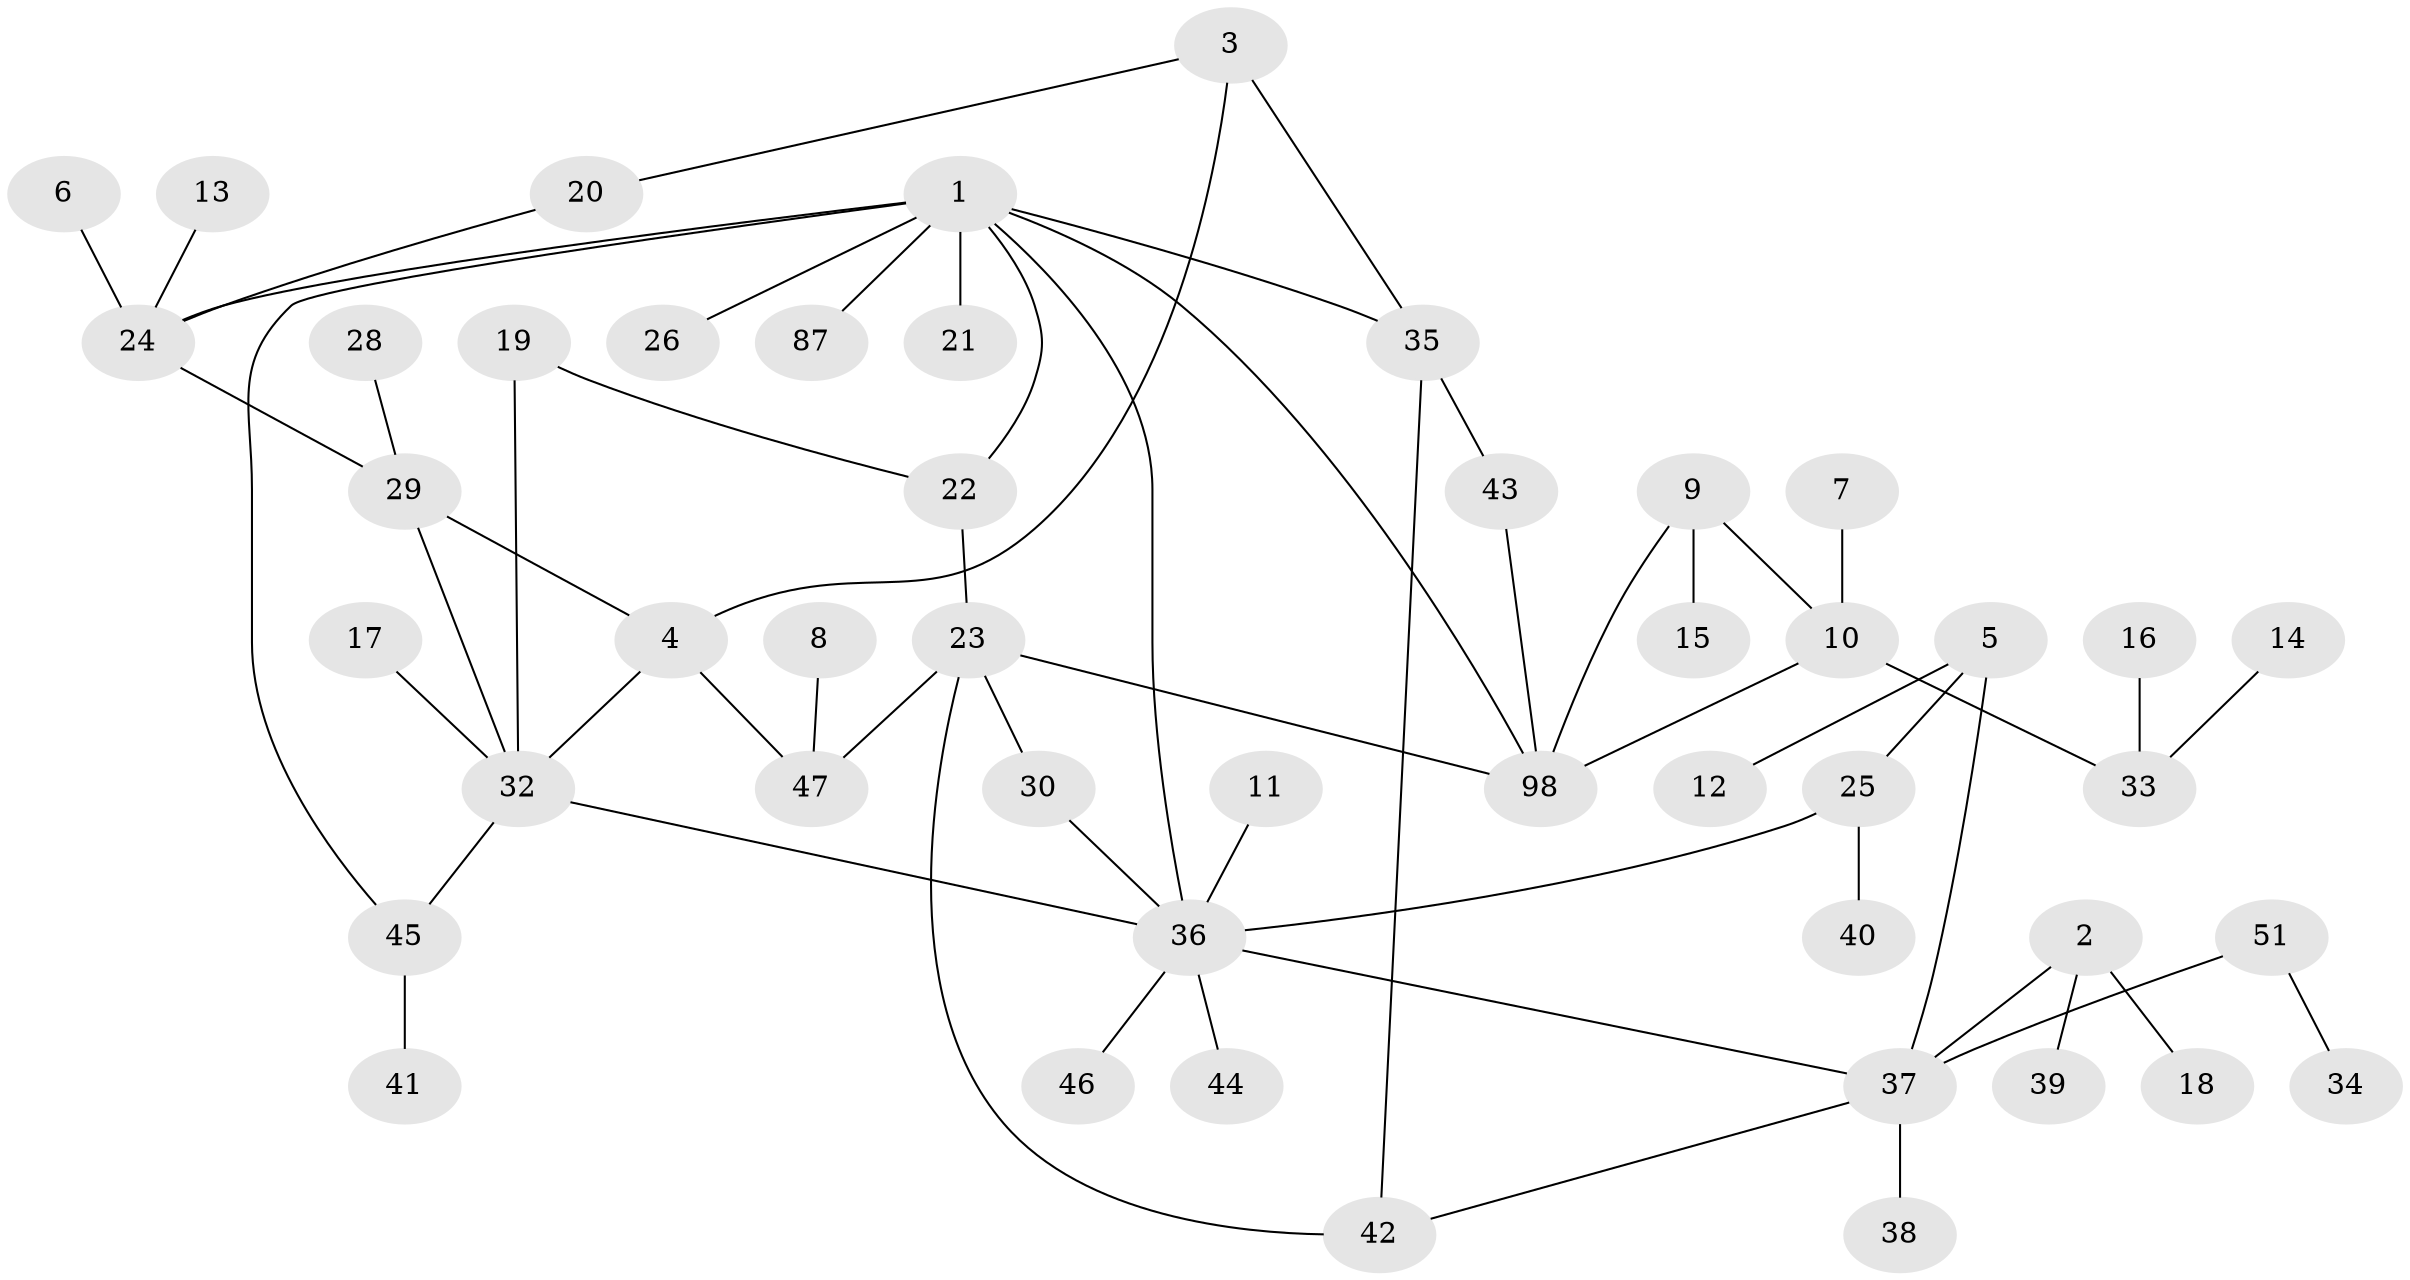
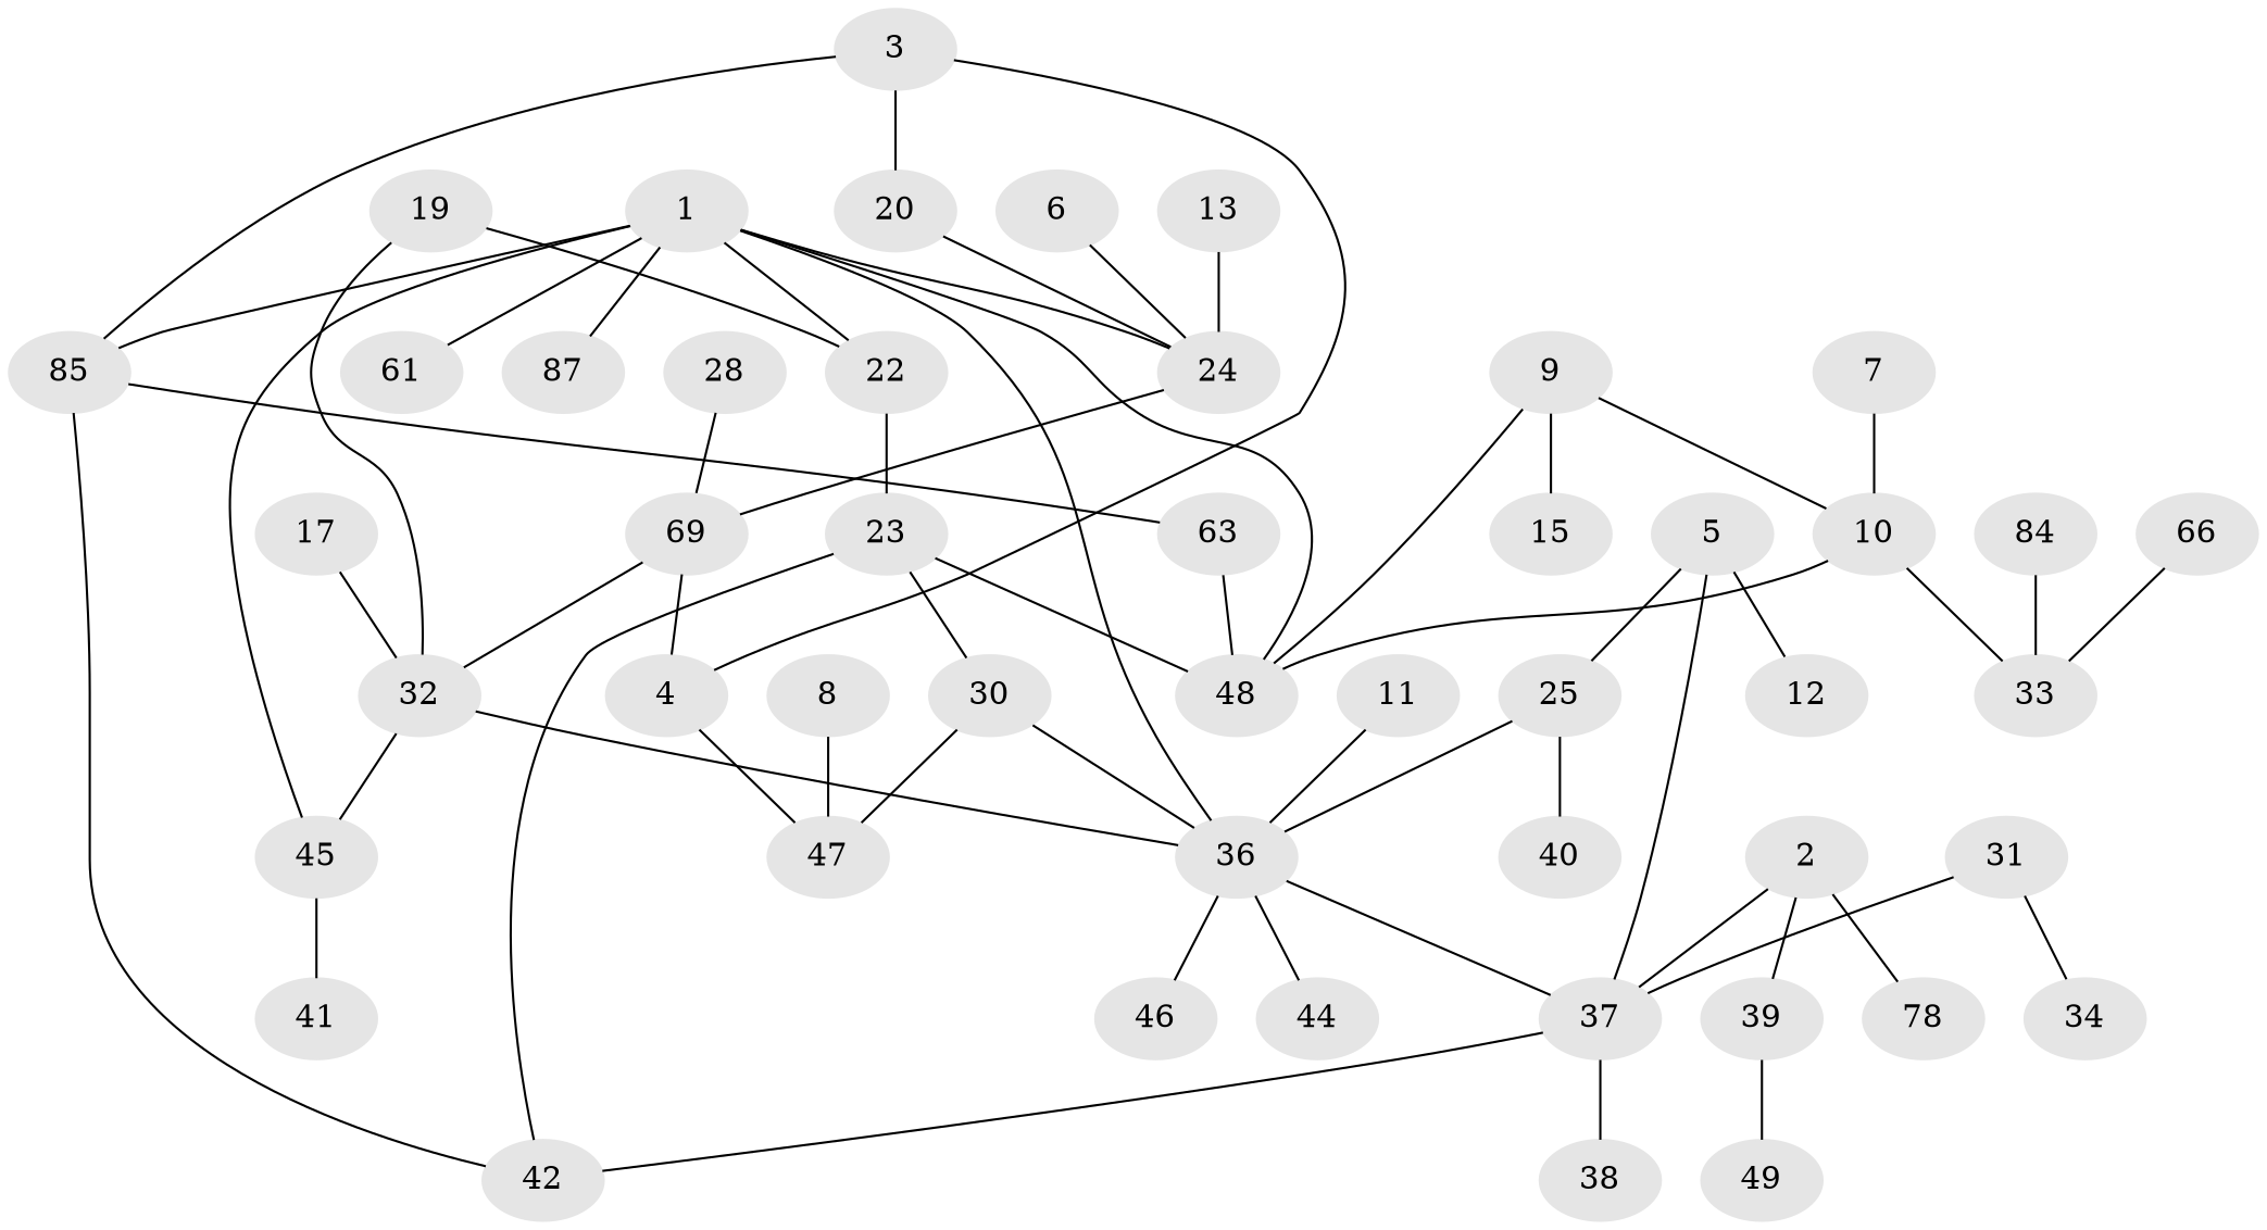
  graph {
    node [color=gray90 style=filled]
    edge [weight=1.0]
    1
-   21
+   21 [label=61]
    22
    24
-   26
    n6 [label=87]
-   35
+   35 [label=85]
    36
    45
-   48 [label=98]
+   48
    4
    32
    47
    23
-   29
+   29 [label=69]
    42
-   43
+   43 [label=63]
    37
    44
    46
    41
    2
-   18
+   18 [label=78]
    39
    38
+   49
    3
    20
    5
    12
    25
    40
    6
    7
    10
    33
    8
    9
    15
    11
    13
-   14
-   16
+   14 [label=84]
+   16 [label=66]
    17
    19
    30
    28
-   31 [label=51]
+   31
    34
    1 -- 21
    1 -- 22
    1 -- 24
-   1 -- 26
    1 -- n6
    1 -- 35
    1 -- 36
    1 -- 45
    1 -- 48
    22 -- 23
    24 -- 29
    35 -- 42
    35 -- 43
    36 -- 37
    36 -- 44
    36 -- 46
    45 -- 41
-   4 -- 32
    4 -- 47
    32 -- 36
    32 -- 45
    23 -- 48
    23 -- 42
    23 -- 30
    29 -- 4
    29 -- 32
    43 -- 48
    37 -- 42
    37 -- 38
    2 -- 37
    2 -- 18
    2 -- 39
+   39 -- 49
    3 -- 35
    3 -- 4
    3 -- 20
    20 -- 24
    5 -- 37
    5 -- 12
    5 -- 25
    25 -- 36
    25 -- 40
    6 -- 24
    7 -- 10
    10 -- 48 [weight=2.0]
    10 -- 33
    8 -- 47
    9 -- 48
    9 -- 10
    9 -- 15
    11 -- 36
    13 -- 24
    14 -- 33
    16 -- 33
    17 -- 32
    19 -- 22
    19 -- 32
    30 -- 36
-   23 -- 47
+   30 -- 47
    28 -- 29
    31 -- 37
    31 -- 34
  }
